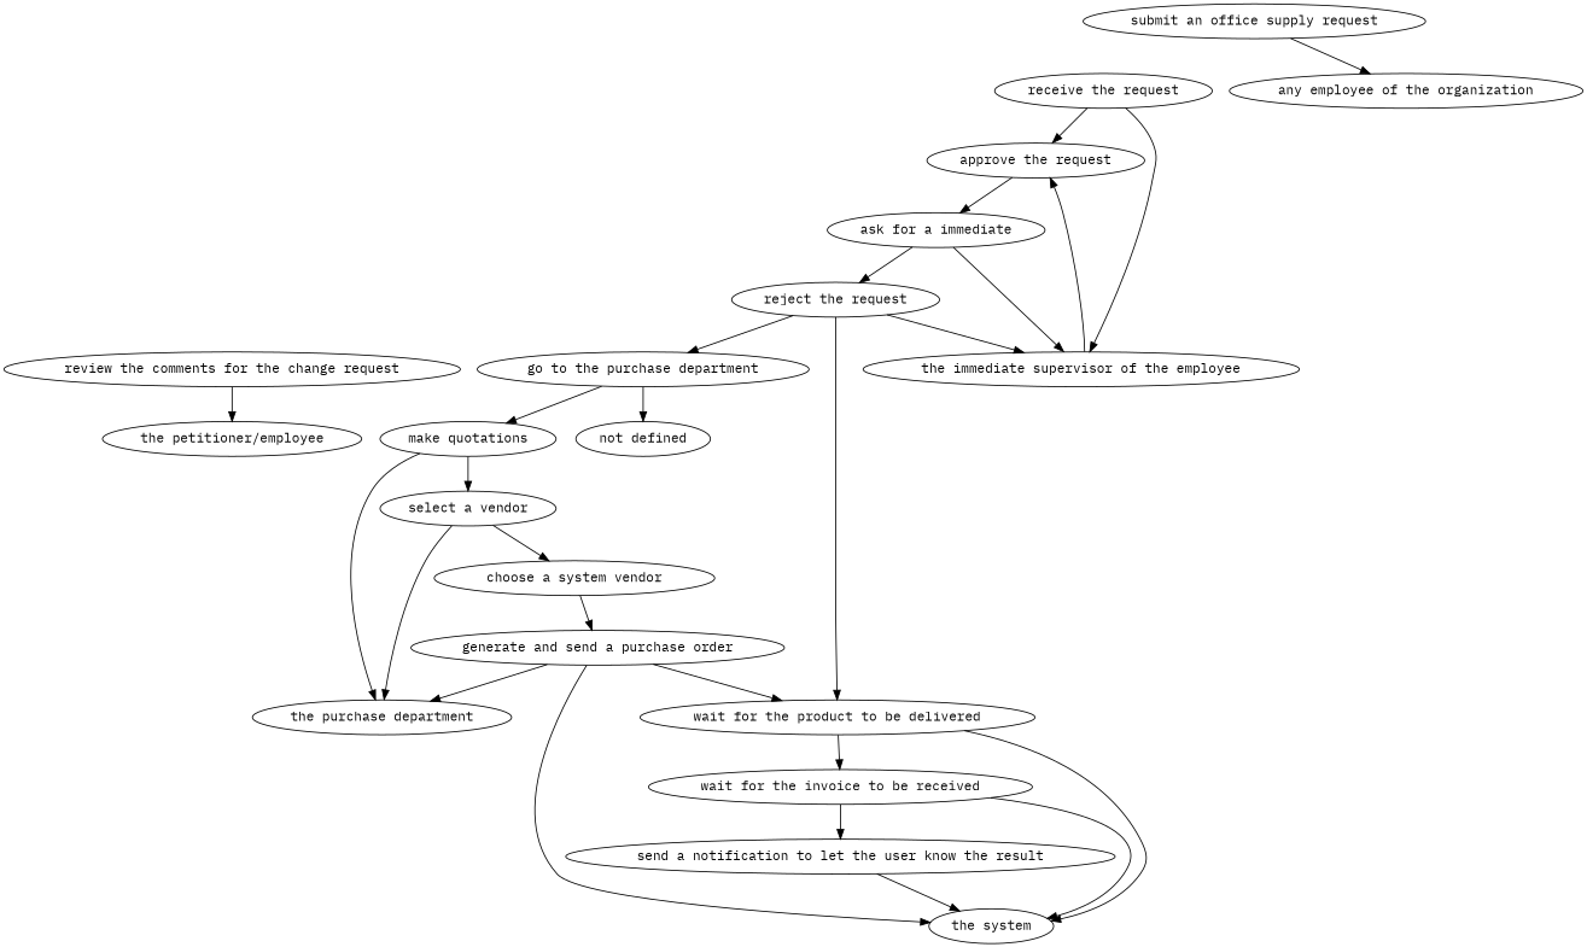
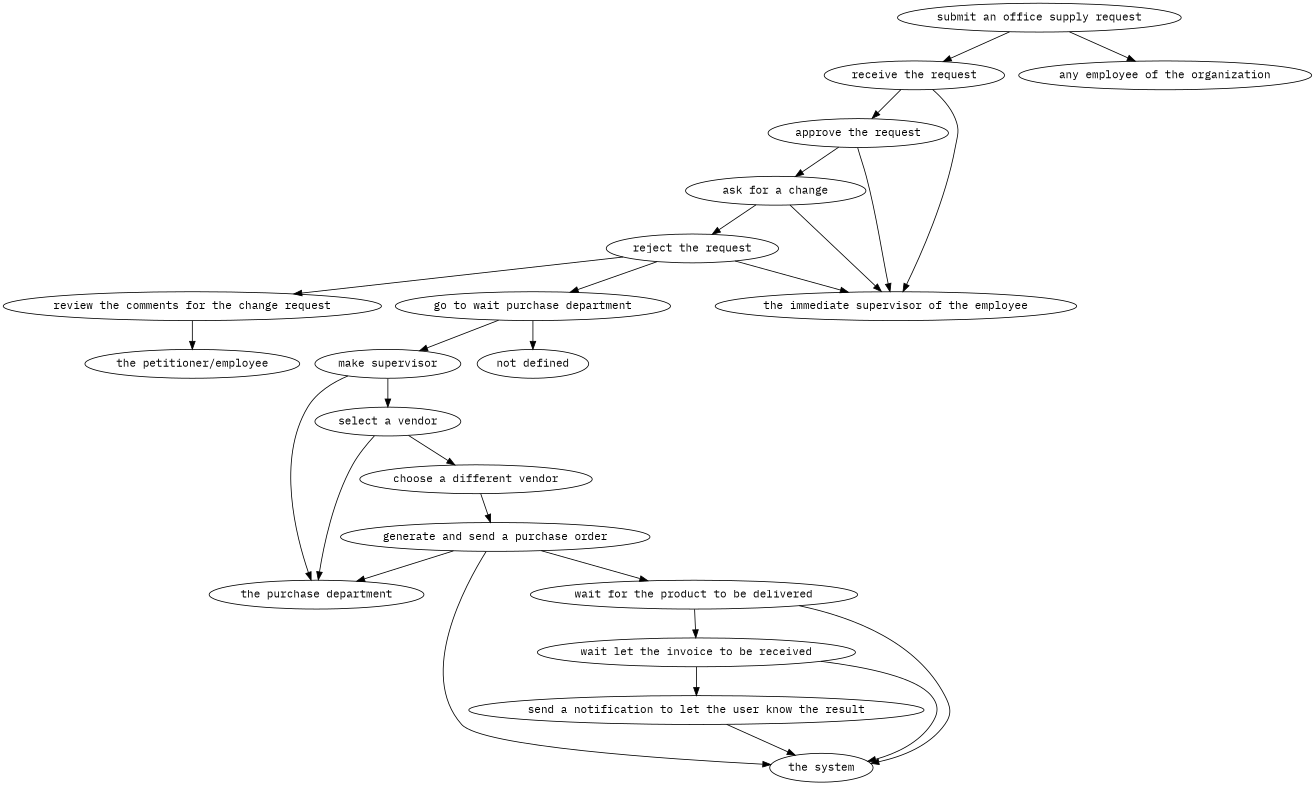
  strict digraph {
    fontname="IBM Plex Mono"
    node [fontname="IBM Plex Mono"]
    edge [attrs="{'type': 'actor performer', 'label': 'actor performer'}" fontname="IBM Plex Mono"]
    "submit an office supply request" [attrs="{'type': 'Activity', 'label': 'submit an office supply request'}"]
    "receive the request" [attrs="{'type': 'Activity', 'label': 'receive the request'}"]
    "any employee of the organization" [attrs="{'type': 'Actor', 'label': 'any employee of the organization'}"]
    "approve the request" [attrs="{'type': 'Activity', 'label': 'approve the request'}"]
    "the immediate supervisor of the employee" [attrs="{'type': 'Actor', 'label': 'the immediate supervisor of the employee'}"]
-   "ask for a change" [attrs="{'type': 'Activity', 'label': 'ask for a change'}" label="ask for a immediate"]
+   "ask for a change" [attrs="{'type': 'Activity', 'label': 'ask for a change'}"]
    "reject the request" [attrs="{'type': 'Activity', 'label': 'reject the request'}"]
    "review the comments for the change request" [attrs="{'type': 'Activity', 'label': 'review the comments for the change request'}"]
-   "go to the purchase department" [attrs="{'type': 'Activity', 'label': 'go to the purchase department'}"]
+   "go to the purchase department" [attrs="{'type': 'Activity', 'label': 'go to the purchase department'}" label="go to wait purchase department"]
    "the petitioner/employee" [attrs="{'type': 'Actor', 'label': 'the petitioner/employee'}"]
-   "make quotations" [attrs="{'type': 'Activity', 'label': 'make quotations'}"]
+   "make quotations" [attrs="{'type': 'Activity', 'label': 'make quotations'}" label="make supervisor"]
    "not defined" [attrs="{'type': 'Actor', 'label': 'not defined'}"]
    "select a vendor" [attrs="{'type': 'Activity', 'label': 'select a vendor'}"]
    "the purchase department" [attrs="{'type': 'Actor', 'label': 'the purchase department'}"]
-   "choose a different vendor" [attrs="{'type': 'Activity', 'label': 'choose a different vendor'}" label="choose a system vendor"]
+   "choose a different vendor" [attrs="{'type': 'Activity', 'label': 'choose a different vendor'}"]
    "generate and send a purchase order" [attrs="{'type': 'Activity', 'label': 'generate and send a purchase order'}"]
    "wait for the product to be delivered" [attrs="{'type': 'Activity', 'label': 'wait for the product to be delivered'}"]
    "the system" [attrs="{'type': 'Actor', 'label': 'the system'}"]
-   "wait for the invoice to be received" [attrs="{'type': 'Activity', 'label': 'wait for the invoice to be received'}"]
+   "wait for the invoice to be received" [attrs="{'type': 'Activity', 'label': 'wait for the invoice to be received'}" label="wait let the invoice to be received"]
    "send a notification to let the user know the result" [attrs="{'type': 'Activity', 'label': 'send a notification to let the user know the result'}"]
+   "submit an office supply request" -> "receive the request" [attrs="{'type': 'flow', 'label': 'flow'}"]
    "submit an office supply request" -> "any employee of the organization"
    "receive the request" -> "approve the request" [attrs="{'type': 'flow', 'label': 'flow'}"]
    "receive the request" -> "the immediate supervisor of the employee"
-   "the immediate supervisor of the employee" -> "approve the request"
+   "approve the request" -> "the immediate supervisor of the employee"
    "approve the request" -> "ask for a change" [attrs="{'type': 'flow', 'label': 'flow'}"]
    "ask for a change" -> "the immediate supervisor of the employee"
    "ask for a change" -> "reject the request" [attrs="{'type': 'flow', 'label': 'flow'}"]
    "reject the request" -> "the immediate supervisor of the employee"
-   "reject the request" -> "wait for the product to be delivered" [attrs="{'type': 'flow', 'label': 'flow'}"]
+   "reject the request" -> "review the comments for the change request" [attrs="{'type': 'flow', 'label': 'flow'}"]
    "reject the request" -> "go to the purchase department" [attrs="{'type': 'flow', 'label': 'flow'}"]
    "review the comments for the change request" -> "the petitioner/employee"
    "go to the purchase department" -> "make quotations" [attrs="{'type': 'flow', 'label': 'flow'}"]
    "go to the purchase department" -> "not defined"
    "make quotations" -> "select a vendor" [attrs="{'type': 'flow', 'label': 'flow'}"]
    "make quotations" -> "the purchase department"
    "select a vendor" -> "the purchase department"
    "select a vendor" -> "choose a different vendor" [attrs="{'type': 'flow', 'label': 'flow'}"]
    "choose a different vendor" -> "generate and send a purchase order" [attrs="{'type': 'flow', 'label': 'flow'}"]
    "generate and send a purchase order" -> "the purchase department"
    "generate and send a purchase order" -> "wait for the product to be delivered" [attrs="{'type': 'flow', 'label': 'flow'}"]
    "generate and send a purchase order" -> "the system"
    "wait for the product to be delivered" -> "the system"
    "wait for the product to be delivered" -> "wait for the invoice to be received" [attrs="{'type': 'flow', 'label': 'flow'}"]
    "wait for the invoice to be received" -> "the system"
    "wait for the invoice to be received" -> "send a notification to let the user know the result" [attrs="{'type': 'flow', 'label': 'flow'}"]
    "send a notification to let the user know the result" -> "the system"
  }
